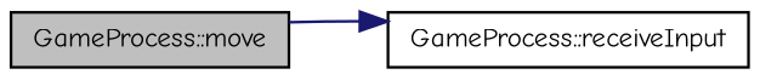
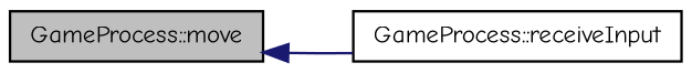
  digraph {
    rankdir=LR
    fontname="Comic Neue"
    node [color=black fontname="Comic Neue" fontsize=10 shape=record style=filled]
    n1 [fillcolor=grey75 fontcolor=black height=0.2 label="GameProcess::move" width=0.4]
    n2 [fillcolor=white height=0.2 label="GameProcess::receiveInput" width=0.4]
-   n2 -> n1 [color=midnightblue dir=back fontname="Comic Neue" fontsize=10 labelfontname=Helvetica labelfontsize=10 style=solid]
+   n1 -> n2 [color=midnightblue dir=back fontname="Comic Neue" fontsize=10 labelfontname=Helvetica labelfontsize=10 style=solid]
  }
